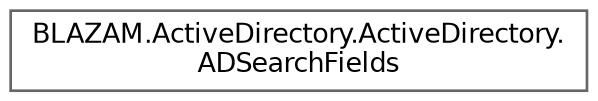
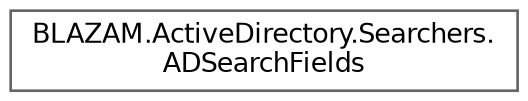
  digraph {
    rankdir=TB
-   n1 [color=grey40 fillcolor=white fontname=Helvetica fontsize=10 height=0.2 label="BLAZAM.ActiveDirectory.ActiveDirectory.\lADSearchFields" shape=box style=filled width=0.4]
+   n1 [color=grey40 fillcolor=white fontname=Helvetica fontsize=10 height=0.2 label="BLAZAM.ActiveDirectory.Searchers.\lADSearchFields" shape=box style=filled width=0.4]
  }
